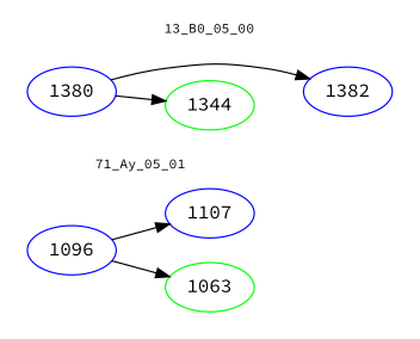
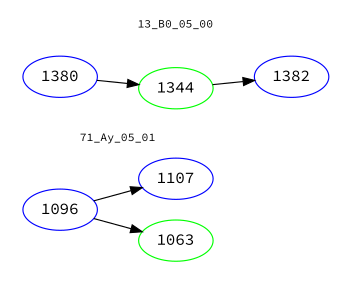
  digraph {
    fontname="Source Code Pro"
    rankdir=LR
    node [color=blue fontname="Source Code Pro"]
    edge [color=black fontname="Source Code Pro"]
    n1 [label=1096]
    n2 [color=green label=1063]
    n3 [label=1107]
    n4 [label=1380]
    n5 [color=green label=1344]
    n6 [label=1382]
    subgraph cluster_1 {
      color=white
      fontsize=10
      label="71_Ay_05_01"
      n1
      n2
      n3
    }
    subgraph cluster_2 {
      color=white
      fontsize=10
      label="13_B0_05_00"
      n4
      n5
      n6
    }
    n1 -> n2
    n1 -> n3
    n4 -> n5
-   n4 -> n6
+   n5 -> n6
  }
